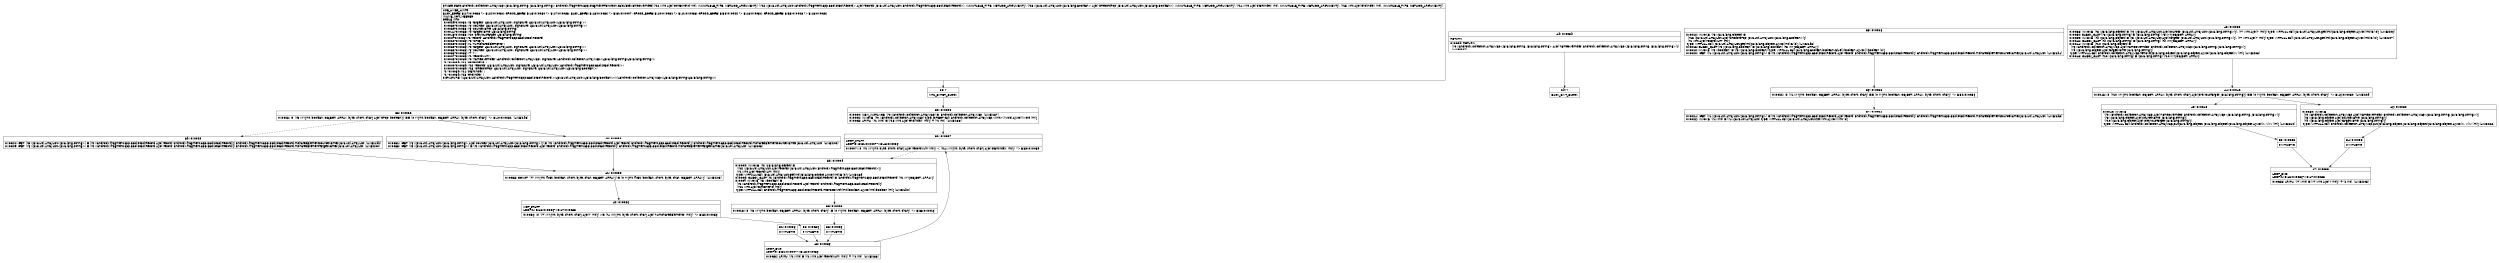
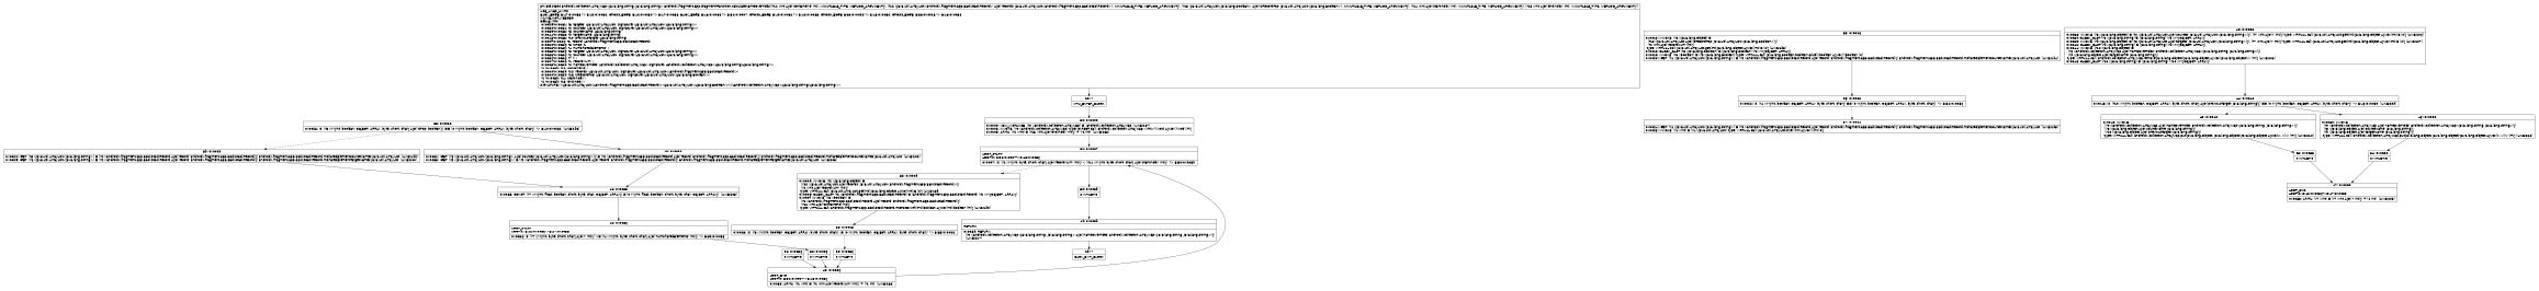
  digraph {
    fontname="DejaVu Sans"
    node [fontname="DejaVu Sans" shape=record]
    edge [fontname="DejaVu Sans"]
    n1 [label="{28\:\ ?|MTH_ENTER_BLOCK\l}"]
    n2 [label="{30\:\ 0x0000|0x0000: NEW_INSTANCE  (r0 I:androidx.collection.ArrayMap) =  androidx.collection.ArrayMap  (LINE:187)\l0x0002: INVOKE  (r0 I:androidx.collection.ArrayMap) type: DIRECT call: androidx.collection.ArrayMap.\<init\>():void A[MD:():void (m)]\l0x0005: ARITH  (r1 I:int) = (r15 I:int A[D('endIndex' int)]) + (\-1 int)  (LINE:188)\l}"]
    n3 [label="{31\:\ 0x0007|LOOP_START\lLOOP:0: B:31:0x0007\-\>B:48:0x0056\l|0x0007: IF  (r1 I:??[int, byte, short, char] A[D('recordNum' int)]) \< (r14 I:??[int, byte, short, char] A[D('startIndex' int)])  \-\> B:50:0x0059 \l}"]
    n4 [label="{32\:\ 0x0009|0x0009: INVOKE  (r2 I:java.lang.Object) = \l  (r12 I:java.util.ArrayList A[D('records' java.util.ArrayList\<androidx.fragment.app.BackStackRecord\>)])\l  (r1 I:int A[D('recordNum' int)])\l type: VIRTUAL call: java.util.ArrayList.get(int):java.lang.Object A[MD:(int):E (c)] (LINE:189)\l0x000d: CHECK_CAST (r2 I:androidx.fragment.app.BackStackRecord) = (androidx.fragment.app.BackStackRecord) (r2 I:??[OBJECT, ARRAY]) \l0x000f: INVOKE  (r3 I:boolean) = \l  (r2 I:androidx.fragment.app.BackStackRecord A[D('record' androidx.fragment.app.BackStackRecord)])\l  (r11 I:int A[D('containerId' int)])\l type: VIRTUAL call: androidx.fragment.app.BackStackRecord.interactsWith(int):boolean A[MD:(int):boolean (m)] (LINE:190)\l}"]
+   n5 [label="{50\:\ 0x0059|SYNTHETIC\l}"]
    n6 [label="{33\:\ 0x0013|0x0013: IF  (r3 I:??[int, boolean, OBJECT, ARRAY, byte, short, char]) != (0 ??[int, boolean, OBJECT, ARRAY, byte, short, char])  \-\> B:35:0x0016 \l}"]
    n7 [label="{49\:\ 0x0059|RETURN\l|0x0059: RETURN  \l  (r0 I:androidx.collection.ArrayMap\<java.lang.String, java.lang.String\> A[D('nameOverrides' androidx.collection.ArrayMap\<java.lang.String, java.lang.String\>)])\l  (LINE:217)\l}"]
    n8 [label="{53\:\ 0x0056|SYNTHETIC\l}"]
    n9 [label="{35\:\ 0x0016|0x0016: INVOKE  (r3 I:java.lang.Object) = \l  (r13 I:java.util.ArrayList A[D('isRecordPop' java.util.ArrayList\<java.lang.Boolean\>)])\l  (r1 I:int A[D('recordNum' int)])\l type: VIRTUAL call: java.util.ArrayList.get(int):java.lang.Object A[MD:(int):E (c)] (LINE:193)\l0x001a: CHECK_CAST (r3 I:java.lang.Boolean) = (java.lang.Boolean) (r3 I:??[OBJECT, ARRAY]) \l0x001c: INVOKE  (r3 I:boolean) = (r3 I:java.lang.Boolean) type: VIRTUAL call: java.lang.Boolean.booleanValue():boolean A[MD:():boolean (c)]\l0x0020: IGET  (r4 I:java.util.ArrayList\<java.lang.String\>) = (r2 I:androidx.fragment.app.BackStackRecord A[D('record' androidx.fragment.app.BackStackRecord)]) androidx.fragment.app.BackStackRecord.mSharedElementSourceNames java.util.ArrayList  (LINE:194)\l}"]
    n10 [label="{36\:\ 0x0022|0x0022: IF  (r4 I:??[int, boolean, OBJECT, ARRAY, byte, short, char]) == (0 ??[int, boolean, OBJECT, ARRAY, byte, short, char])  \-\> B:51:0x0056 \l}"]
    n11 [label="{48\:\ 0x0056|LOOP_END\lLOOP:0: B:31:0x0007\-\>B:48:0x0056\l|0x0056: ARITH  (r1 I:int) = (r1 I:int A[D('recordNum' int)]) + (\-1 int)  (LINE:188)\l}"]
    n12 [label="{37\:\ 0x0024|0x0024: IGET  (r4 I:java.util.ArrayList\<java.lang.String\>) = (r2 I:androidx.fragment.app.BackStackRecord A[D('record' androidx.fragment.app.BackStackRecord)]) androidx.fragment.app.BackStackRecord.mSharedElementSourceNames java.util.ArrayList  (LINE:195)\l0x0026: INVOKE  (r4 I:int) = (r4 I:java.util.ArrayList) type: VIRTUAL call: java.util.ArrayList.size():int A[MD:():int (c)]\l}"]
    n13 [label="{51\:\ 0x0056|SYNTHETIC\l}"]
    n14 [label="{38\:\ 0x002a|0x002a: IF  (r3 I:??[int, boolean, OBJECT, ARRAY, byte, short, char] A[D('isPop' boolean)]) == (0 ??[int, boolean, OBJECT, ARRAY, byte, short, char])  \-\> B:40:0x0031  (LINE:198)\l}"]
    n15 [label="{39\:\ 0x002c|0x002c: IGET  (r5 I:java.util.ArrayList\<java.lang.String\>) = (r2 I:androidx.fragment.app.BackStackRecord A[D('record' androidx.fragment.app.BackStackRecord)]) androidx.fragment.app.BackStackRecord.mSharedElementSourceNames java.util.ArrayList  (LINE:199)\l0x002e: IGET  (r6 I:java.util.ArrayList\<java.lang.String\>) = (r2 I:androidx.fragment.app.BackStackRecord A[D('record' androidx.fragment.app.BackStackRecord)]) androidx.fragment.app.BackStackRecord.mSharedElementTargetNames java.util.ArrayList  (LINE:200)\l}"]
    n16 [label="{40\:\ 0x0031|0x0031: IGET  (r6 I:java.util.ArrayList\<java.lang.String\> A[D('sources' java.util.ArrayList\<java.lang.String\>)]) = (r2 I:androidx.fragment.app.BackStackRecord A[D('record' androidx.fragment.app.BackStackRecord)]) androidx.fragment.app.BackStackRecord.mSharedElementSourceNames java.util.ArrayList  (LINE:202)\l0x0033: IGET  (r5 I:java.util.ArrayList\<java.lang.String\>) = (r2 I:androidx.fragment.app.BackStackRecord A[D('record' androidx.fragment.app.BackStackRecord)]) androidx.fragment.app.BackStackRecord.mSharedElementTargetNames java.util.ArrayList  (LINE:203)\l}"]
    n17 [label="{41\:\ 0x0035|0x0035: CONST  (r7 I:??[int, float, boolean, short, byte, char, OBJECT, ARRAY]) = (0 ??[int, float, boolean, short, byte, char, OBJECT, ARRAY])  (LINE:205)\l}"]
-   n18 [label="{42\:\ 0x0036|NOT_START\lLOOP:1: B:42:0x0036\-\>B:47:0x0053\l|0x0036: IF  (r7 I:??[int, byte, short, char] A[D('i' int)]) \>= (r4 I:??[int, byte, short, char] A[D('numSharedElements' int)])  \-\> B:52:0x0056 \l}"]
+   n18 [label="{42\:\ 0x0036|LOOP_START\lLOOP:1: B:42:0x0036\-\>B:47:0x0053\l|0x0036: IF  (r7 I:??[int, byte, short, char] A[D('i' int)]) \>= (r4 I:??[int, byte, short, char] A[D('numSharedElements' int)])  \-\> B:52:0x0056 \l}"]
    n19 [label="{52\:\ 0x0056|SYNTHETIC\l}"]
    n20 [label="{43\:\ 0x0038|0x0038: INVOKE  (r8 I:java.lang.Object) = (r6 I:java.util.ArrayList A[D('sources' java.util.ArrayList\<java.lang.String\>)]), (r7 I:int A[D('i' int)]) type: VIRTUAL call: java.util.ArrayList.get(int):java.lang.Object A[MD:(int):E (c)] (LINE:206)\l0x003c: CHECK_CAST (r8 I:java.lang.String) = (java.lang.String) (r8 I:??[OBJECT, ARRAY]) \l0x003e: INVOKE  (r9 I:java.lang.Object) = (r5 I:java.util.ArrayList A[D('targets' java.util.ArrayList\<java.lang.String\>)]), (r7 I:int A[D('i' int)]) type: VIRTUAL call: java.util.ArrayList.get(int):java.lang.Object A[MD:(int):E (c)] (LINE:207)\l0x0042: CHECK_CAST (r9 I:java.lang.String) = (java.lang.String) (r9 I:??[OBJECT, ARRAY]) \l0x0044: INVOKE  (r10 I:java.lang.Object) = \l  (r0 I:androidx.collection.ArrayMap A[D('nameOverrides' androidx.collection.ArrayMap\<java.lang.String, java.lang.String\>)])\l  (r9 I:java.lang.Object A[D('targetName' java.lang.String)])\l type: VIRTUAL call: androidx.collection.ArrayMap.remove(java.lang.Object):java.lang.Object A[MD:(java.lang.Object):V (m)] (LINE:208)\l0x0048: CHECK_CAST (r10 I:java.lang.String) = (java.lang.String) (r10 I:??[OBJECT, ARRAY]) \l}"]
    n21 [label="{44\:\ 0x004a|0x004a: IF  (r10 I:??[int, boolean, OBJECT, ARRAY, byte, short, char] A[D('previousTarget' java.lang.String)]) == (0 ??[int, boolean, OBJECT, ARRAY, byte, short, char])  \-\> B:46:0x0050  (LINE:209)\l}"]
    n22 [label="{45\:\ 0x004c|0x004c: INVOKE  \l  (r0 I:androidx.collection.ArrayMap A[D('nameOverrides' androidx.collection.ArrayMap\<java.lang.String, java.lang.String\>)])\l  (r8 I:java.lang.Object A[D('sourceName' java.lang.String)])\l  (r10 I:java.lang.Object A[D('previousTarget' java.lang.String)])\l type: VIRTUAL call: androidx.collection.ArrayMap.put(java.lang.Object, java.lang.Object):java.lang.Object A[MD:(K, V):V (m)] (LINE:210)\l}"]
    n23 [label="{46\:\ 0x0050|0x0050: INVOKE  \l  (r0 I:androidx.collection.ArrayMap A[D('nameOverrides' androidx.collection.ArrayMap\<java.lang.String, java.lang.String\>)])\l  (r8 I:java.lang.Object A[D('sourceName' java.lang.String)])\l  (r9 I:java.lang.Object A[D('targetName' java.lang.String)])\l type: VIRTUAL call: androidx.collection.ArrayMap.put(java.lang.Object, java.lang.Object):java.lang.Object A[MD:(K, V):V (m)] (LINE:212)\l}"]
    n24 [label="{55\:\ 0x0053|SYNTHETIC\l}"]
    n25 [label="{54\:\ 0x0053|SYNTHETIC\l}"]
    n26 [label="{47\:\ 0x0053|LOOP_END\lLOOP:1: B:42:0x0036\-\>B:47:0x0053\l|0x0053: ARITH  (r7 I:int) = (r7 I:int A[D('i' int)]) + (1 int)  (LINE:205)\l}"]
    n27 [label="{29\:\ ?|BACK_EXIT_BLOCK\l}"]
    n28 [label="{private static androidx.collection.ArrayMap\<java.lang.String, java.lang.String\> androidx.fragment.app.FragmentTransition.calculateNameOverrides((r11 I:int A[D('containerId' int), IMMUTABLE_TYPE, METHOD_ARGUMENT]), (r12 I:java.util.ArrayList\<androidx.fragment.app.BackStackRecord\> A[D('records' java.util.ArrayList\<androidx.fragment.app.BackStackRecord\>), IMMUTABLE_TYPE, METHOD_ARGUMENT]), (r13 I:java.util.ArrayList\<java.lang.Boolean\> A[D('isRecordPop' java.util.ArrayList\<java.lang.Boolean\>), IMMUTABLE_TYPE, METHOD_ARGUMENT]), (r14 I:int A[D('startIndex' int), IMMUTABLE_TYPE, METHOD_ARGUMENT]), (r15 I:int A[D('endIndex' int), IMMUTABLE_TYPE, METHOD_ARGUMENT]))  | USE_LINES_HINTS\lBACK_EDGE: B:47:0x0053 \-\> B:42:0x0036, CROSS_EDGE: B:46:0x0050 \-\> B:47:0x0053, BACK_EDGE: B:48:0x0056 \-\> B:31:0x0007, CROSS_EDGE: B:40:0x0031 \-\> B:41:0x0035, CROSS_EDGE: B:36:0x0022 \-\> B:48:0x0056, CROSS_EDGE: B:33:0x0013 \-\> B:48:0x0056\lINLINE_NOT_NEEDED\lDebug Info:\l  0x002e\-0x0031: r5 'targets' Ljava\/util\/ArrayList;, signature: Ljava\/util\/ArrayList\<Ljava\/lang\/String;\>;\l  0x0030\-0x0031: r6 'sources' Ljava\/util\/ArrayList;, signature: Ljava\/util\/ArrayList\<Ljava\/lang\/String;\>;\l  0x003e\-0x0053: r8 'sourceName' Ljava\/lang\/String;\l  0x0044\-0x0053: r9 'targetName' Ljava\/lang\/String;\l  0x004a\-0x0053: r10 'previousTarget' Ljava\/lang\/String;\l  0x000f\-0x0056: r2 'record' Landroidx\/fragment\/app\/BackStackRecord;\l  0x0020\-0x0056: r3 'isPop' Z\l  0x002a\-0x0056: r4 'numSharedElements' I\l  0x0035\-0x0056: r5 'targets' Ljava\/util\/ArrayList;, signature: Ljava\/util\/ArrayList\<Ljava\/lang\/String;\>;\l  0x0033\-0x0056: r6 'sources' Ljava\/util\/ArrayList;, signature: Ljava\/util\/ArrayList\<Ljava\/lang\/String;\>;\l  0x0036\-0x0056: r7 'i' I\l  0x0007\-0x0059: r1 'recordNum' I\l  0x0005\-0x0059: r0 'nameOverrides' Landroidx\/collection\/ArrayMap;, signature: Landroidx\/collection\/ArrayMap\<Ljava\/lang\/String;Ljava\/lang\/String;\>;\l  \-1 \-0x0059: r11 'containerId' I\l  0x0000\-0x0059: r12 'records' Ljava\/util\/ArrayList;, signature: Ljava\/util\/ArrayList\<Landroidx\/fragment\/app\/BackStackRecord;\>;\l  0x0000\-0x0059: r13 'isRecordPop' Ljava\/util\/ArrayList;, signature: Ljava\/util\/ArrayList\<Ljava\/lang\/Boolean;\>;\l  \-1 \-0x0059: r14 'startIndex' I\l  \-1 \-0x0059: r15 'endIndex' I\lSIGNATURE: (ILjava\/util\/ArrayList\<Landroidx\/fragment\/app\/BackStackRecord;\>;Ljava\/util\/ArrayList\<Ljava\/lang\/Boolean;\>;II)Landroidx\/collection\/ArrayMap\<Ljava\/lang\/String;Ljava\/lang\/String;\>;\l}"]
    n1 -> n2
    n2 -> n3
    n3 -> n4 [style=dashed]
+   n3 -> n5
    n4 -> n6
+   n5 -> n7
    n6 -> n8 [style=dashed]
    n7 -> n27
    n8 -> n11
    n9 -> n10
    n10 -> n12 [style=dashed]
    n11 -> n3
    n13 -> n11
    n14 -> n15 [style=dashed]
    n14 -> n16
    n15 -> n17
    n16 -> n17
    n17 -> n18
    n18 -> n19
    n19 -> n11
    n20 -> n21
    n21 -> n22 [style=dashed]
    n21 -> n23
    n22 -> n24
    n23 -> n25
    n24 -> n26
    n25 -> n26
    n28 -> n1
  }
